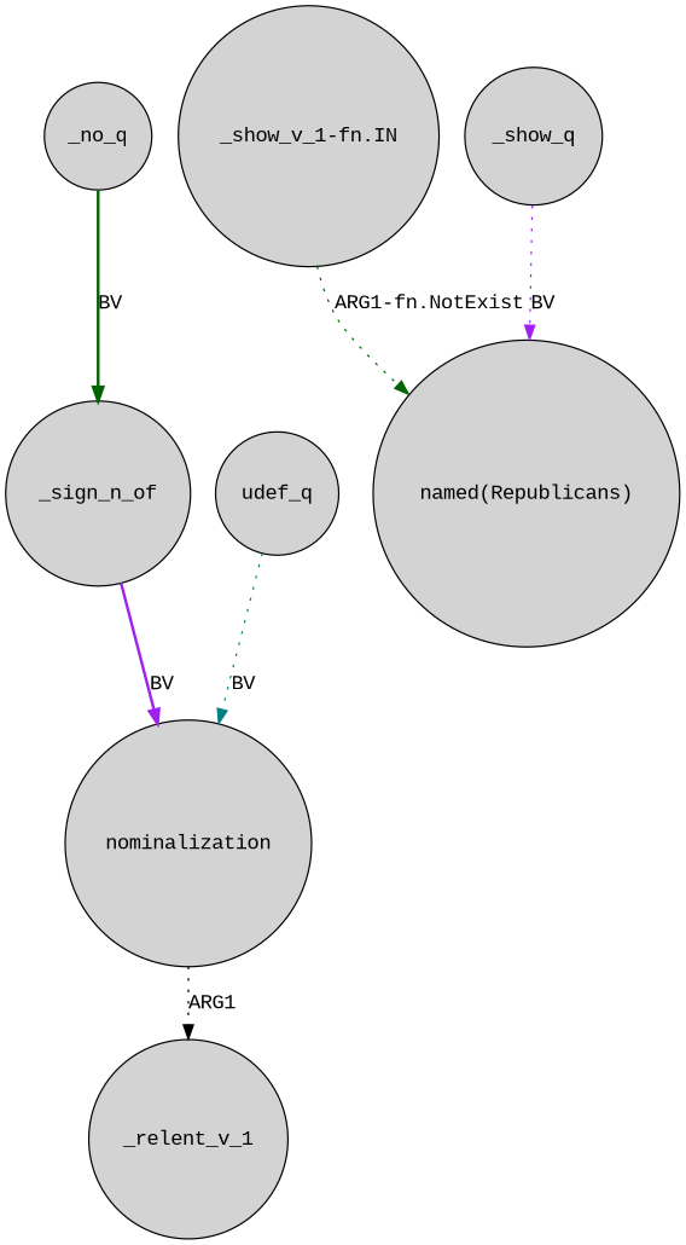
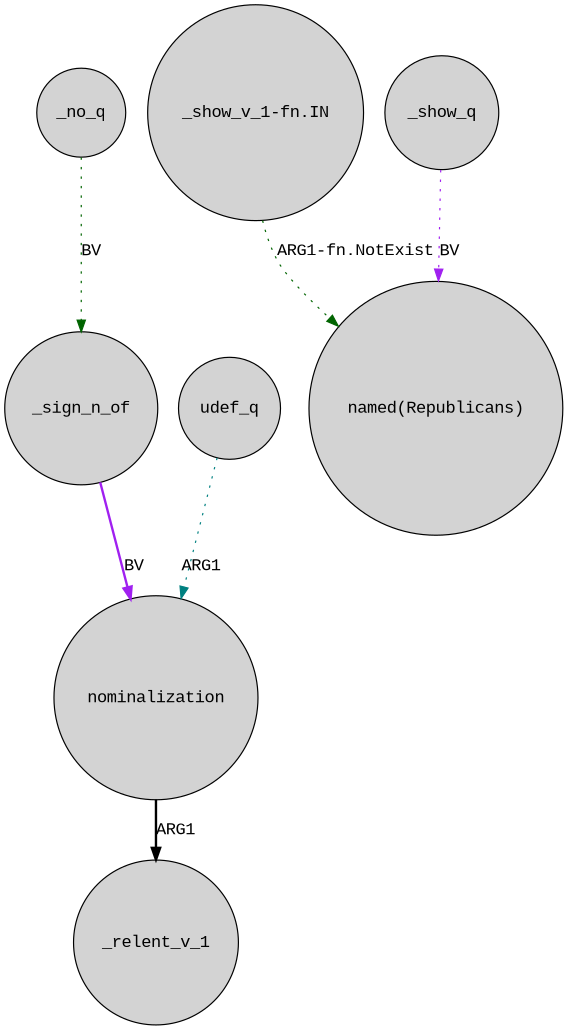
  digraph {
    fontname="Liberation Mono"
    node [fontname="Liberation Mono" shape=circle style=filled]
    edge [color=darkgreen fontname="Liberation Mono" style=bold]
    nominalization
    _relent_v_1
    _no_q
    _sign_n_of
    "_show_v_1-fn.IN"
    "named(Republicans)"
    udef_q
    n8 [label=_show_q]
-   nominalization -> _relent_v_1 [color=black label=ARG1 style=dotted]
-   _no_q -> _sign_n_of [label=BV]
+   nominalization -> _relent_v_1 [color=black label=ARG1]
+   _no_q -> _sign_n_of [label=BV style=dotted]
    _sign_n_of -> nominalization [color=purple label=BV]
    "_show_v_1-fn.IN" -> "named(Republicans)" [label="ARG1-fn.NotExist" style=dotted]
-   udef_q -> nominalization [color=teal label=BV style=dotted]
+   udef_q -> nominalization [color=teal label=ARG1 style=dotted]
    n8 -> "named(Republicans)" [color=purple label=BV style=dotted]
  }
